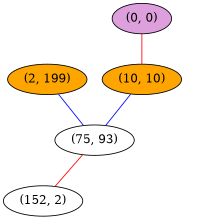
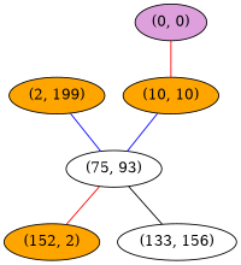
  graph {
    node [fillcolor=orange style=filled]
    edge [color=blue weight=1]
    "(2, 199)"
    "(75, 93)" [fillcolor=white]
-   "(152, 2)" [fillcolor=white]
+   "(152, 2)"
+   "(133, 156)" [fillcolor=white]
    "(10, 10)"
    "(0, 0)" [fillcolor=plum]
    "(2, 199)" -- "(75, 93)"
    "(75, 93)" -- "(152, 2)" [color=red]
+   "(75, 93)" -- "(133, 156)" [color=black]
    "(10, 10)" -- "(75, 93)"
    "(0, 0)" -- "(10, 10)" [color=red weight=4]
  }
